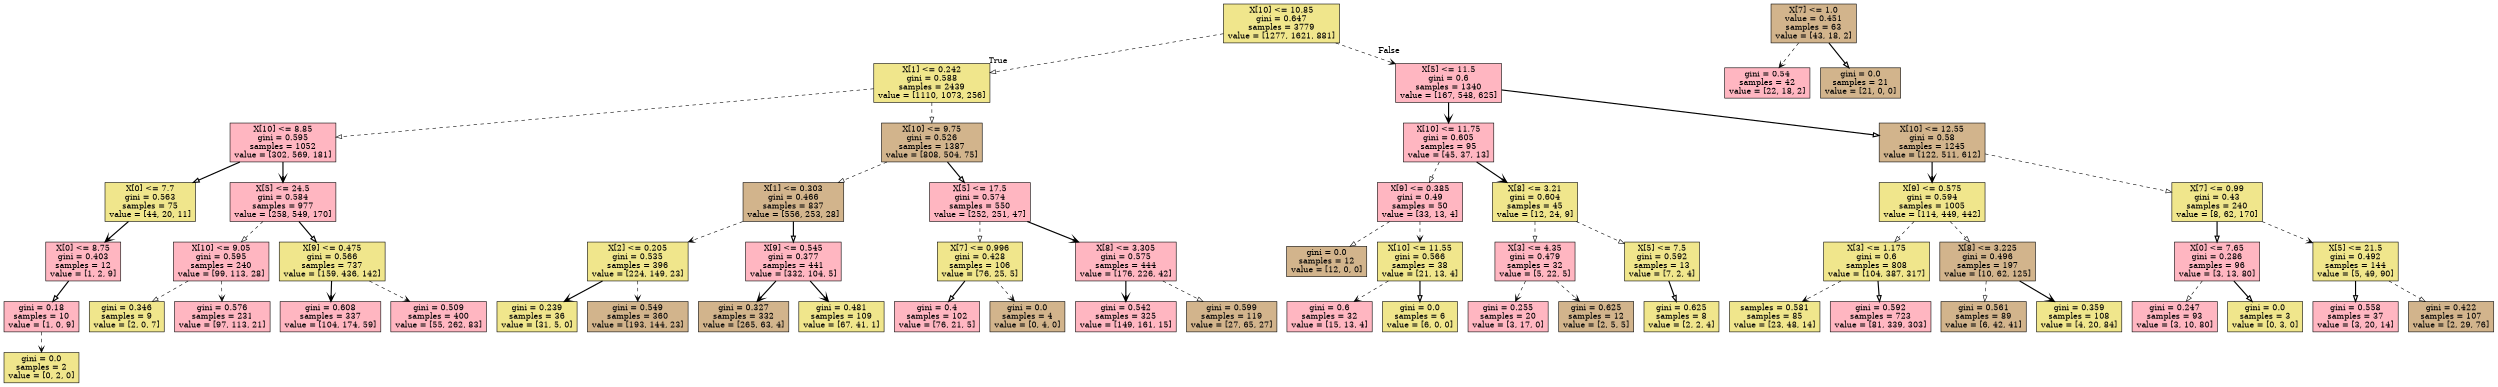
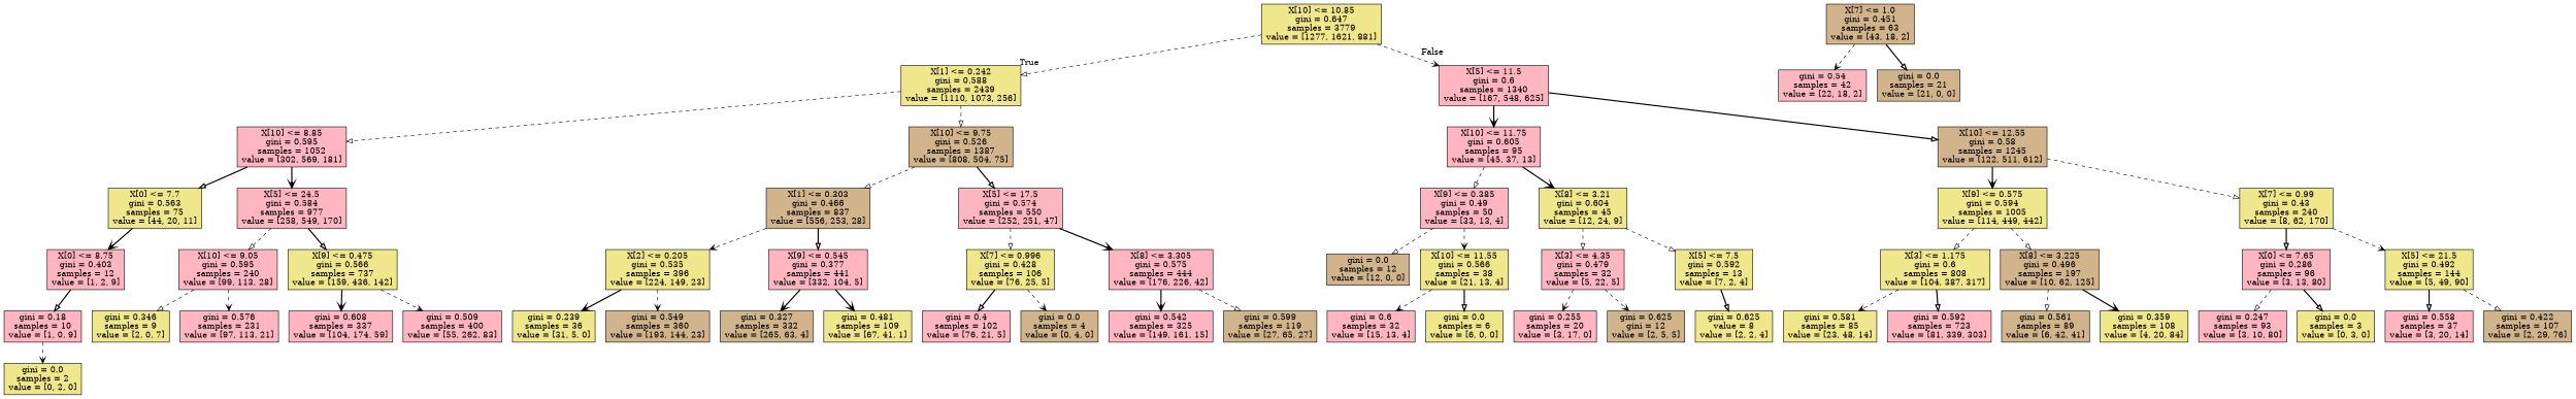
  digraph {
    node [fillcolor=lightpink shape=box style=filled]
    edge [arrowhead=onormal style=dashed]
    n1 [fillcolor=khaki label="X[10] <= 10.85\ngini = 0.647\nsamples = 3779\nvalue = [1277, 1621, 881]"]
    n2 [fillcolor=khaki label="X[1] <= 0.242\ngini = 0.588\nsamples = 2439\nvalue = [1110, 1073, 256]"]
    n3 [label="X[5] <= 11.5\ngini = 0.6\nsamples = 1340\nvalue = [167, 548, 625]"]
    n4 [label="X[10] <= 8.85\ngini = 0.595\nsamples = 1052\nvalue = [302, 569, 181]"]
    n5 [fillcolor=tan label="X[10] <= 9.75\ngini = 0.526\nsamples = 1387\nvalue = [808, 504, 75]"]
    n6 [label="X[10] <= 11.75\ngini = 0.605\nsamples = 95\nvalue = [45, 37, 13]"]
    n7 [fillcolor=tan label="X[10] <= 12.55\ngini = 0.58\nsamples = 1245\nvalue = [122, 511, 612]"]
    n8 [fillcolor=khaki label="X[0] <= 7.7\ngini = 0.563\nsamples = 75\nvalue = [44, 20, 11]"]
    n9 [label="X[5] <= 24.5\ngini = 0.584\nsamples = 977\nvalue = [258, 549, 170]"]
    n10 [fillcolor=tan label="X[1] <= 0.303\ngini = 0.466\nsamples = 837\nvalue = [556, 253, 28]"]
    n11 [label="X[5] <= 17.5\ngini = 0.574\nsamples = 550\nvalue = [252, 251, 47]"]
    n12 [label="X[0] <= 8.75\ngini = 0.403\nsamples = 12\nvalue = [1, 2, 9]"]
    n13 [label="X[10] <= 9.05\ngini = 0.595\nsamples = 240\nvalue = [99, 113, 28]"]
    n14 [fillcolor=khaki label="X[9] <= 0.475\ngini = 0.566\nsamples = 737\nvalue = [159, 436, 142]"]
-   n15 [fillcolor=tan label="X[7] <= 1.0\nvalue = 0.451\nsamples = 63\nvalue = [43, 18, 2]"]
+   n15 [fillcolor=tan label="X[7] <= 1.0\ngini = 0.451\nsamples = 63\nvalue = [43, 18, 2]"]
    n16 [label="gini = 0.54\nsamples = 42\nvalue = [22, 18, 2]"]
    n17 [fillcolor=tan label="gini = 0.0\nsamples = 21\nvalue = [21, 0, 0]"]
    n18 [label="gini = 0.18\nsamples = 10\nvalue = [1, 0, 9]"]
    n19 [fillcolor=khaki label="gini = 0.0\nsamples = 2\nvalue = [0, 2, 0]"]
    n20 [fillcolor=khaki label="gini = 0.346\nsamples = 9\nvalue = [2, 0, 7]"]
    n21 [label="gini = 0.576\nsamples = 231\nvalue = [97, 113, 21]"]
    n22 [label="gini = 0.608\nsamples = 337\nvalue = [104, 174, 59]"]
    n23 [label="gini = 0.509\nsamples = 400\nvalue = [55, 262, 83]"]
    n24 [fillcolor=khaki label="X[2] <= 0.205\ngini = 0.535\nsamples = 396\nvalue = [224, 149, 23]"]
    n25 [label="X[9] <= 0.545\ngini = 0.377\nsamples = 441\nvalue = [332, 104, 5]"]
    n26 [fillcolor=khaki label="X[7] <= 0.996\ngini = 0.428\nsamples = 106\nvalue = [76, 25, 5]"]
    n27 [label="X[8] <= 3.305\ngini = 0.575\nsamples = 444\nvalue = [176, 226, 42]"]
    n28 [fillcolor=khaki label="gini = 0.239\nsamples = 36\nvalue = [31, 5, 0]"]
    n29 [fillcolor=tan label="gini = 0.549\nsamples = 360\nvalue = [193, 144, 23]"]
    n30 [fillcolor=tan label="gini = 0.327\nsamples = 332\nvalue = [265, 63, 4]"]
    n31 [fillcolor=khaki label="gini = 0.481\nsamples = 109\nvalue = [67, 41, 1]"]
    n32 [label="gini = 0.4\nsamples = 102\nvalue = [76, 21, 5]"]
    n33 [fillcolor=tan label="gini = 0.0\nsamples = 4\nvalue = [0, 4, 0]"]
    n34 [label="gini = 0.542\nsamples = 325\nvalue = [149, 161, 15]"]
    n35 [fillcolor=tan label="gini = 0.599\nsamples = 119\nvalue = [27, 65, 27]"]
    n36 [label="X[9] <= 0.385\ngini = 0.49\nsamples = 50\nvalue = [33, 13, 4]"]
    n37 [fillcolor=khaki label="X[8] <= 3.21\ngini = 0.604\nsamples = 45\nvalue = [12, 24, 9]"]
    n38 [fillcolor=khaki label="X[9] <= 0.575\ngini = 0.594\nsamples = 1005\nvalue = [114, 449, 442]"]
    n39 [fillcolor=khaki label="X[7] <= 0.99\ngini = 0.43\nsamples = 240\nvalue = [8, 62, 170]"]
    n40 [fillcolor=tan label="gini = 0.0\nsamples = 12\nvalue = [12, 0, 0]"]
    n41 [fillcolor=khaki label="X[10] <= 11.55\ngini = 0.566\nsamples = 38\nvalue = [21, 13, 4]"]
    n42 [label="X[3] <= 4.35\ngini = 0.479\nsamples = 32\nvalue = [5, 22, 5]"]
    n43 [fillcolor=khaki label="X[5] <= 7.5\ngini = 0.592\nsamples = 13\nvalue = [7, 2, 4]"]
    n44 [label="gini = 0.6\nsamples = 32\nvalue = [15, 13, 4]"]
    n45 [fillcolor=khaki label="gini = 0.0\nsamples = 6\nvalue = [6, 0, 0]"]
    n46 [label="gini = 0.255\nsamples = 20\nvalue = [3, 17, 0]"]
-   n47 [fillcolor=tan label="gini = 0.625\nsamples = 12\nvalue = [2, 5, 5]"]
-   n48 [fillcolor=khaki label="gini = 0.625\nsamples = 8\nvalue = [2, 2, 4]"]
+   n47 [fillcolor=tan label="gini = 0.625\ngini = 12\nvalue = [2, 5, 5]"]
+   n48 [fillcolor=khaki label="gini = 0.625\nvalue = 8\nvalue = [2, 2, 4]"]
    n49 [fillcolor=khaki label="X[3] <= 1.175\ngini = 0.6\nsamples = 808\nvalue = [104, 387, 317]"]
    n50 [fillcolor=tan label="X[8] <= 3.225\ngini = 0.496\nsamples = 197\nvalue = [10, 62, 125]"]
    n51 [label="X[0] <= 7.65\ngini = 0.286\nsamples = 96\nvalue = [3, 13, 80]"]
    n52 [fillcolor=khaki label="X[5] <= 21.5\ngini = 0.492\nsamples = 144\nvalue = [5, 49, 90]"]
-   n53 [fillcolor=khaki label="samples = 0.581\nsamples = 85\nvalue = [23, 48, 14]"]
+   n53 [fillcolor=khaki label="gini = 0.581\nsamples = 85\nvalue = [23, 48, 14]"]
    n54 [label="gini = 0.592\nsamples = 723\nvalue = [81, 339, 303]"]
    n55 [fillcolor=tan label="gini = 0.561\nsamples = 89\nvalue = [6, 42, 41]"]
    n56 [fillcolor=khaki label="gini = 0.359\nsamples = 108\nvalue = [4, 20, 84]"]
    n57 [label="gini = 0.247\nsamples = 93\nvalue = [3, 10, 80]"]
    n58 [fillcolor=khaki label="gini = 0.0\nsamples = 3\nvalue = [0, 3, 0]"]
    n59 [label="gini = 0.558\nsamples = 37\nvalue = [3, 20, 14]"]
    n60 [fillcolor=tan label="gini = 0.422\nsamples = 107\nvalue = [2, 29, 76]"]
    n1 -> n2 [headlabel=True labelangle=45 labeldistance=2.5]
    n1 -> n3 [arrowhead=vee headlabel=False labelangle=-45 labeldistance=2.5]
    n2 -> n4
    n2 -> n5
    n3 -> n6 [arrowhead=vee style=bold]
    n3 -> n7 [style=bold]
    n4 -> n8 [style=bold]
    n4 -> n9 [arrowhead=vee style=bold]
    n5 -> n10
    n5 -> n11 [style=bold]
    n6 -> n36
    n6 -> n37 [arrowhead=vee style=bold]
    n7 -> n38 [arrowhead=vee style=bold]
    n7 -> n39
    n8 -> n12 [arrowhead=vee style=bold]
    n9 -> n13
    n9 -> n14 [style=bold]
    n10 -> n24 [arrowhead=vee]
    n10 -> n25 [style=bold]
    n11 -> n26
    n11 -> n27 [arrowhead=vee style=bold]
    n12 -> n18 [style=bold]
    n13 -> n20
    n13 -> n21 [arrowhead=vee]
    n14 -> n22 [arrowhead=vee style=bold]
    n14 -> n23 [arrowhead=vee]
    n15 -> n16 [arrowhead=vee]
    n15 -> n17 [style=bold]
    n18 -> n19 [arrowhead=vee]
    n24 -> n28 [arrowhead=vee style=bold]
    n24 -> n29 [arrowhead=vee]
    n25 -> n30 [arrowhead=vee style=bold]
    n25 -> n31 [arrowhead=vee style=bold]
    n26 -> n32 [style=bold]
    n26 -> n33 [arrowhead=vee]
    n27 -> n34 [arrowhead=vee style=bold]
    n27 -> n35
    n36 -> n40
    n36 -> n41 [arrowhead=vee]
    n37 -> n42
    n37 -> n43
    n38 -> n49
    n38 -> n50
    n39 -> n51 [style=bold]
    n39 -> n52 [arrowhead=vee]
    n41 -> n44 [arrowhead=vee]
    n41 -> n45 [style=bold]
    n42 -> n46 [arrowhead=vee]
    n42 -> n47 [arrowhead=vee]
    n43 -> n48 [style=bold]
    n49 -> n53 [arrowhead=vee]
    n49 -> n54 [style=bold]
    n50 -> n55
    n50 -> n56 [arrowhead=vee style=bold]
    n51 -> n57
    n51 -> n58 [style=bold]
    n52 -> n59 [style=bold]
    n52 -> n60
  }
